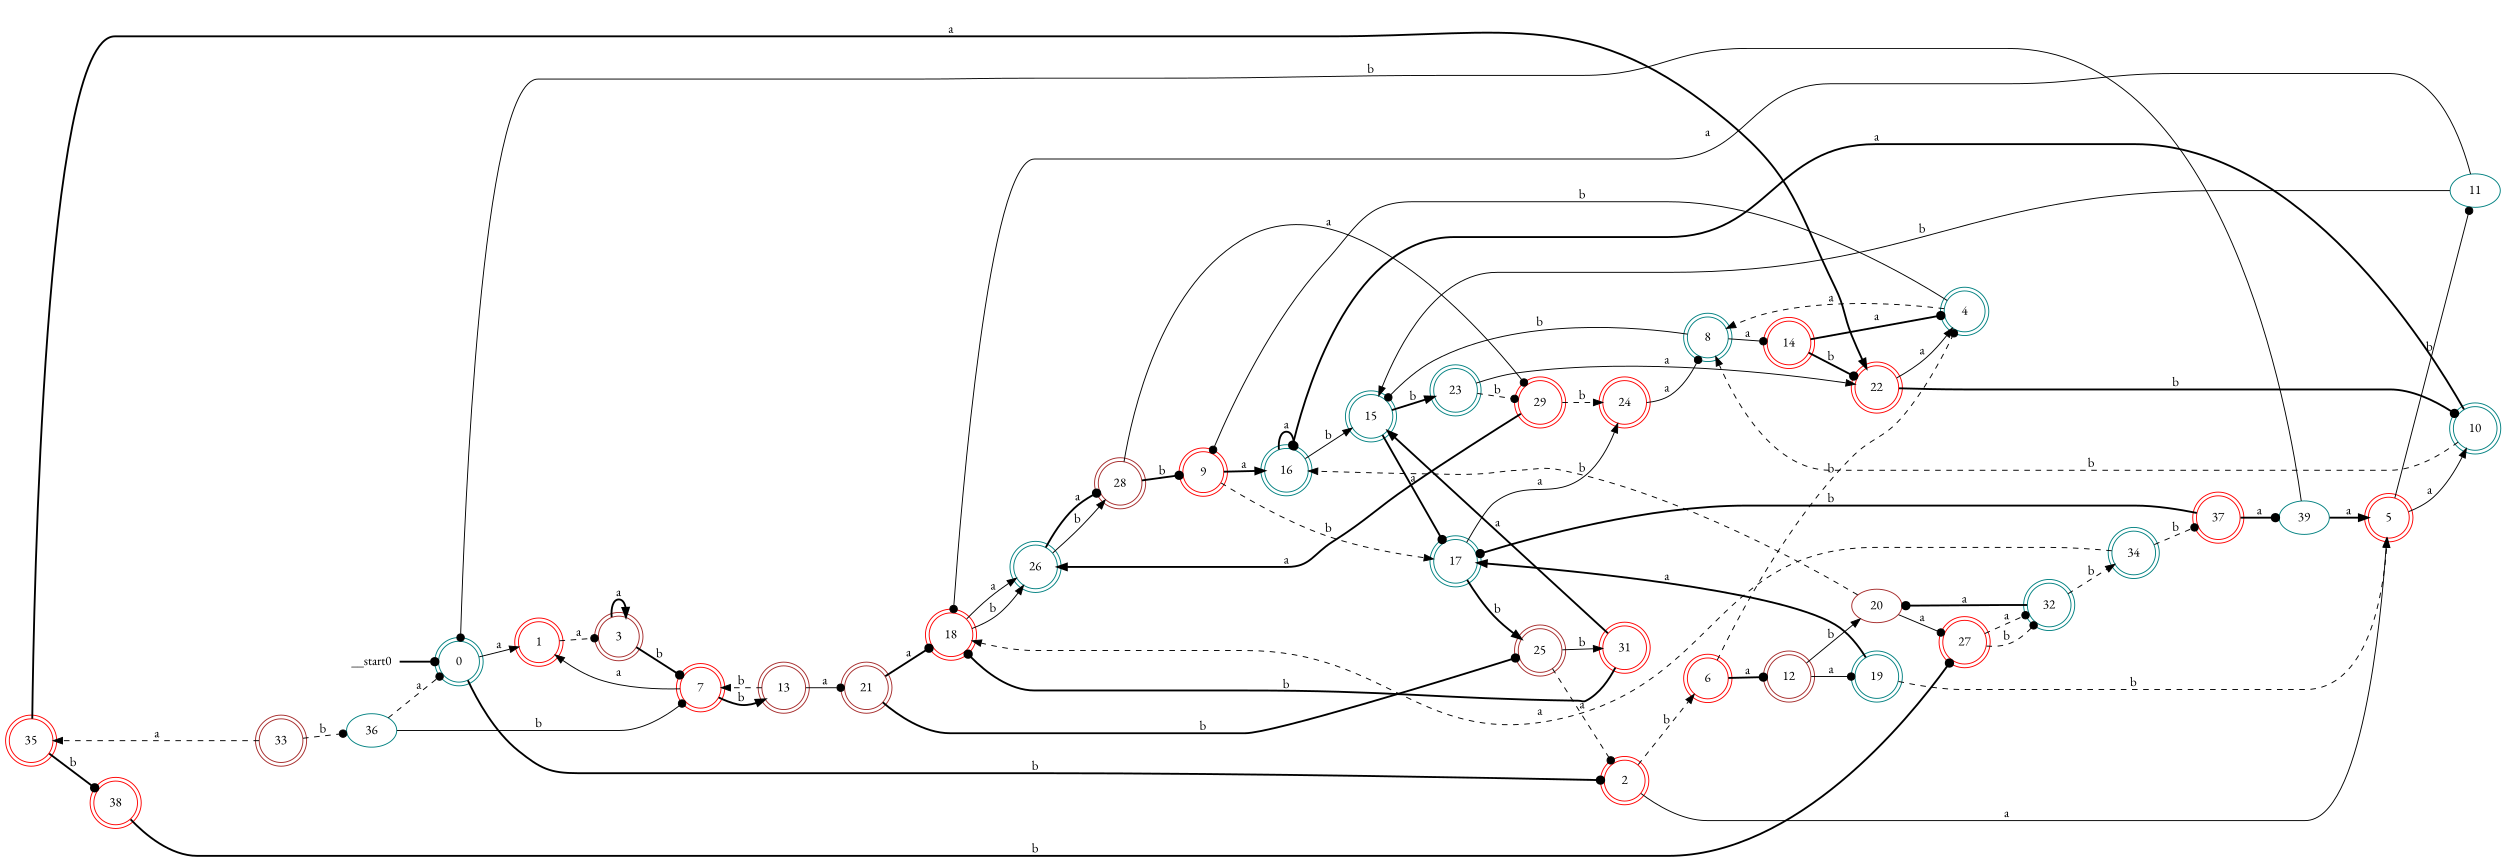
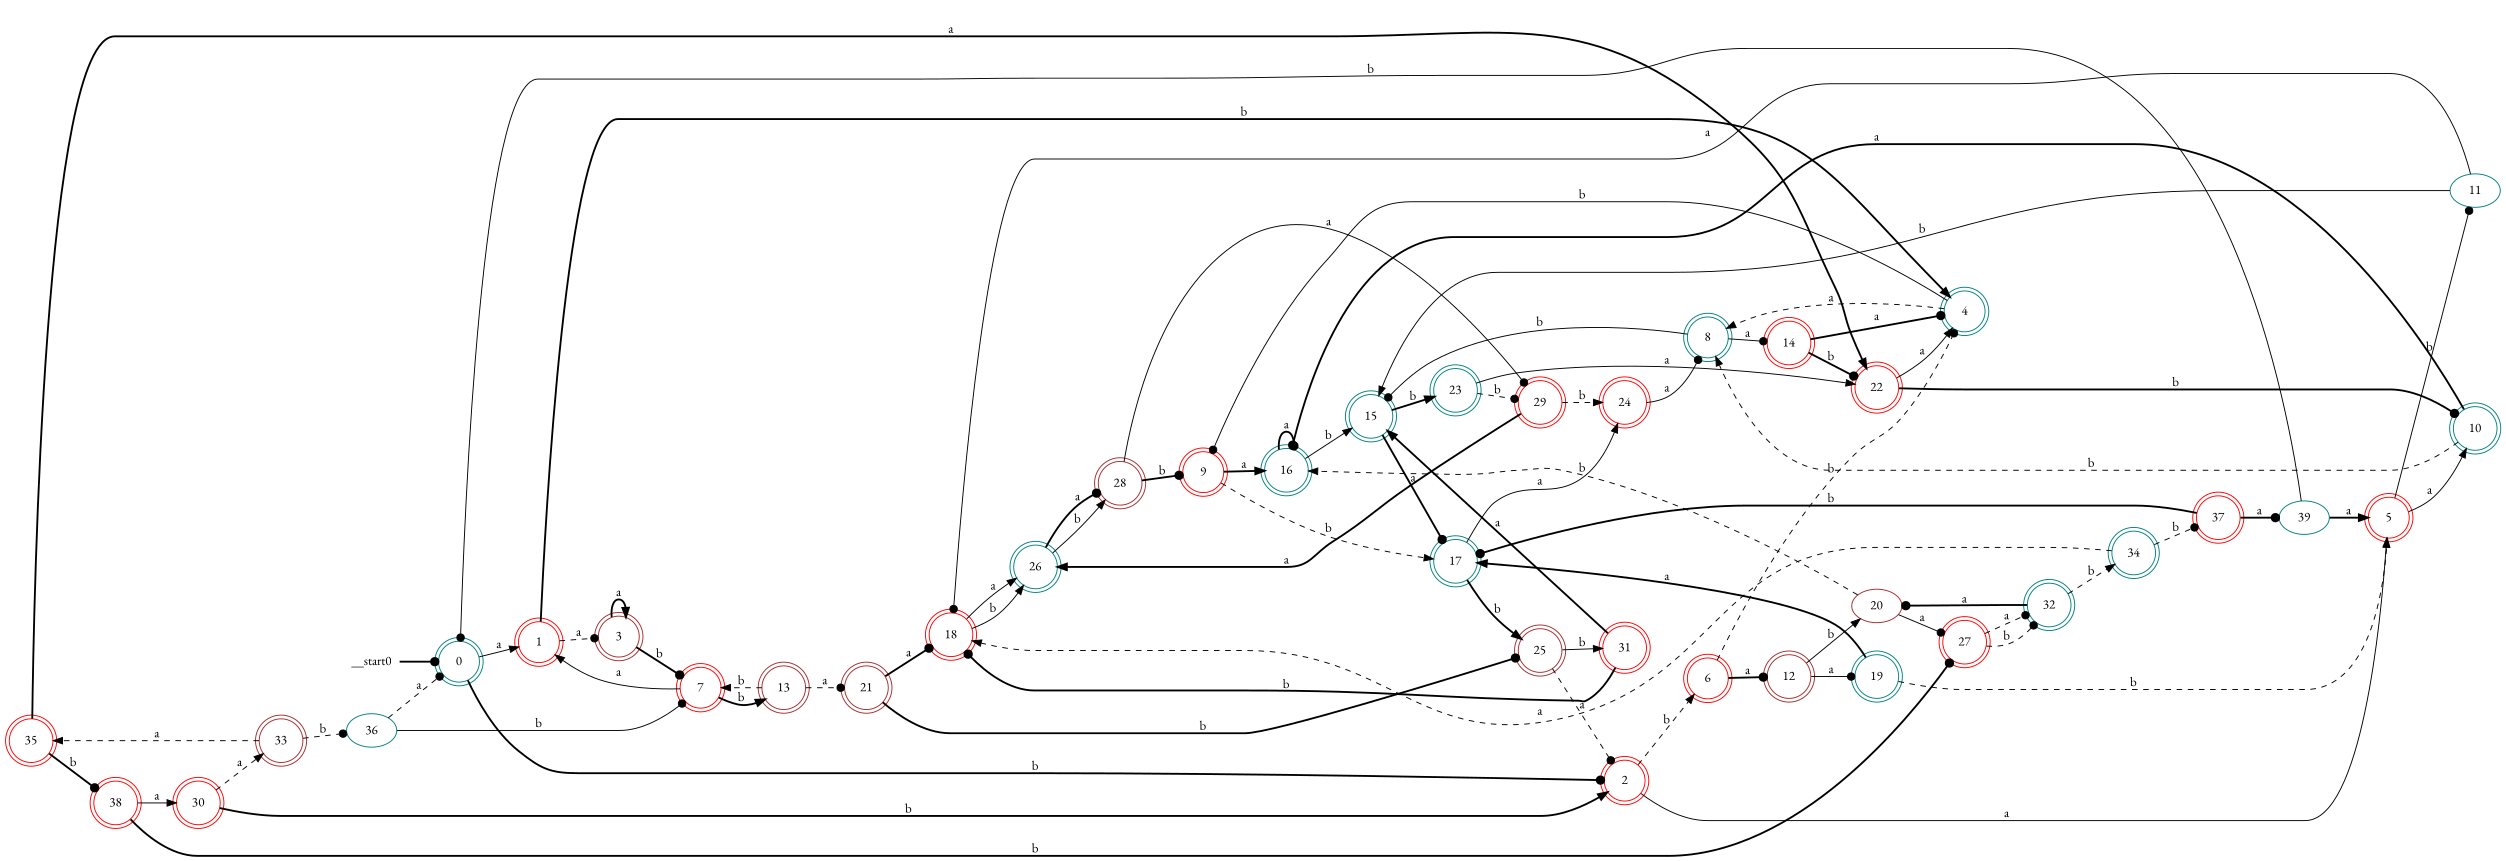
  digraph {
    fontname="EB Garamond"
    rankdir=LR
    node [color=red fontname="EB Garamond" shape=doublecircle]
    edge [arrowhead=dot fontname="EB Garamond" style=bold]
    __start0 [color=brown shape=none]
    0 [color=teal]
    1
    2
    3 [color=brown]
    4 [color=teal]
    5
    6
    7
    8 [color=teal]
    9
    10 [color=teal]
    11 [color=teal shape=""]
    12 [color=brown]
    13 [color=brown]
    14
    15 [color=teal]
    16 [color=teal]
    17 [color=teal]
    18
    19 [color=teal]
    20 [color=brown shape=""]
    21 [color=brown]
    22
    23 [color=teal]
    24
    25 [color=brown]
    26 [color=teal]
    27
    29
    31
    28 [color=brown]
    32 [color=teal]
+   30
    33 [color=brown]
    34 [color=teal]
    35
    36 [color=teal shape=""]
    37
    38
    39 [color=teal shape=""]
    __start0 -> 0
    0 -> 1 [arrowhead=normal label=a style=solid]
    0 -> 2 [label=b]
    1 -> 3 [label=a style=dashed]
+   1 -> 4 [arrowhead=normal label=b]
    2 -> 5 [arrowhead=normal label=a style=solid]
    2 -> 6 [arrowhead=normal label=b style=dashed]
    3 -> 3 [arrowhead=normal label=a]
    3 -> 7 [label=b]
    4 -> 8 [arrowhead=normal label=a style=dashed]
    4 -> 9 [label=b style=solid]
    5 -> 10 [arrowhead=normal label=a style=solid]
    5 -> 11 [label=b style=solid]
    6 -> 4 [label=b style=dashed]
    6 -> 12 [label=a]
    7 -> 1 [arrowhead=normal label=a style=solid]
    7 -> 13 [arrowhead=normal label=b]
    8 -> 14 [label=a style=solid]
    8 -> 15 [label=b style=solid]
    9 -> 16 [arrowhead=normal label=a]
    9 -> 17 [arrowhead=normal label=b style=dashed]
    10 -> 8 [arrowhead=normal label=b style=dashed]
    10 -> 16 [label=a]
    11 -> 15 [arrowhead=normal label=b style=solid]
    11 -> 18 [label=a style=solid]
    12 -> 19 [label=a style=solid]
    12 -> 20 [arrowhead=normal label=b style=solid]
    13 -> 7 [arrowhead=normal label=b style=dashed]
-   13 -> 21 [label=a style=solid]
+   13 -> 21 [label=a style=dashed]
    14 -> 4 [label=a]
    14 -> 22 [label=b]
    15 -> 17 [label=a]
    15 -> 23 [arrowhead=normal label=b]
    16 -> 15 [arrowhead=normal label=b style=solid]
    16 -> 16 [label=a]
    17 -> 24 [arrowhead=normal label=a style=solid]
    17 -> 25 [arrowhead=normal label=b]
    18 -> 26 [arrowhead=normal label=a style=solid]
    18 -> 26 [arrowhead=normal label=b style=solid]
    19 -> 5 [arrowhead=normal label=b style=dashed]
    19 -> 17 [arrowhead=normal label=a]
    20 -> 16 [arrowhead=normal label=b style=dashed]
    20 -> 27 [label=a style=solid]
    21 -> 18 [label=a]
    21 -> 25 [label=b]
    22 -> 4 [arrowhead=normal label=a style=solid]
    22 -> 10 [label=b]
    23 -> 22 [arrowhead=normal label=a style=solid]
    23 -> 29 [label=b style=dashed]
    24 -> 8 [label=a style=solid]
    25 -> 2 [label=a style=dashed]
    25 -> 31 [arrowhead=normal label=b style=solid]
    26 -> 28 [label=a]
    26 -> 28 [arrowhead=normal label=b style=solid]
    27 -> 32 [label=a style=dashed]
    27 -> 32 [label=b style=dashed]
    29 -> 24 [arrowhead=normal label=b style=dashed]
    29 -> 26 [arrowhead=normal label=a]
    31 -> 15 [arrowhead=normal label=a]
    31 -> 18 [label=b]
    28 -> 9 [label=b]
    28 -> 29 [label=a style=solid]
    32 -> 20 [label=a]
    32 -> 34 [arrowhead=normal label=b style=dashed]
+   30 -> 2 [arrowhead=normal label=b]
+   30 -> 33 [arrowhead=normal label=a style=dashed]
    33 -> 35 [arrowhead=normal label=a style=dashed]
    33 -> 36 [label=b style=dashed]
    34 -> 18 [arrowhead=normal label=a style=dashed]
    34 -> 37 [label=b style=dashed]
    35 -> 22 [arrowhead=normal label=a]
    35 -> 38 [label=b]
    36 -> 0 [label=a style=dashed]
    36 -> 7 [label=b style=solid]
    37 -> 17 [label=b]
    37 -> 39 [label=a]
    38 -> 27 [label=b]
+   38 -> 30 [arrowhead=normal label=a style=solid]
    39 -> 0 [label=b style=solid]
    39 -> 5 [arrowhead=normal label=a]
  }
